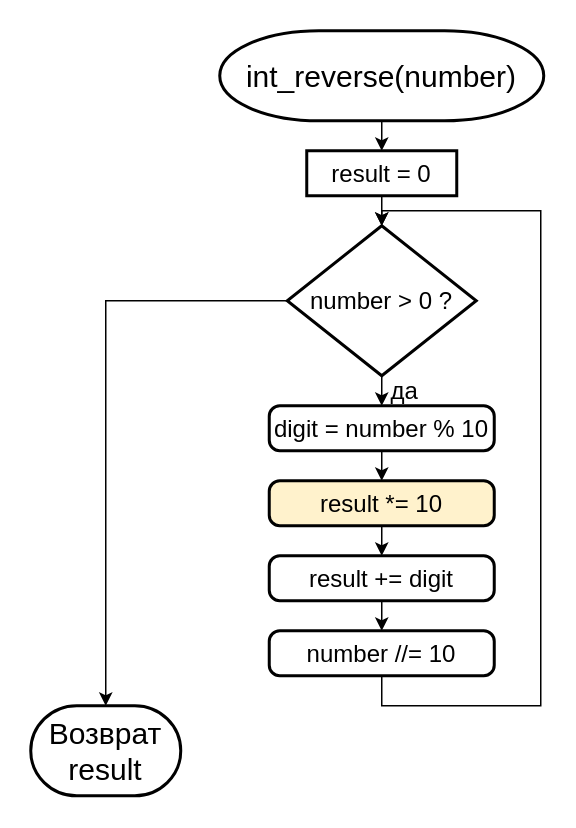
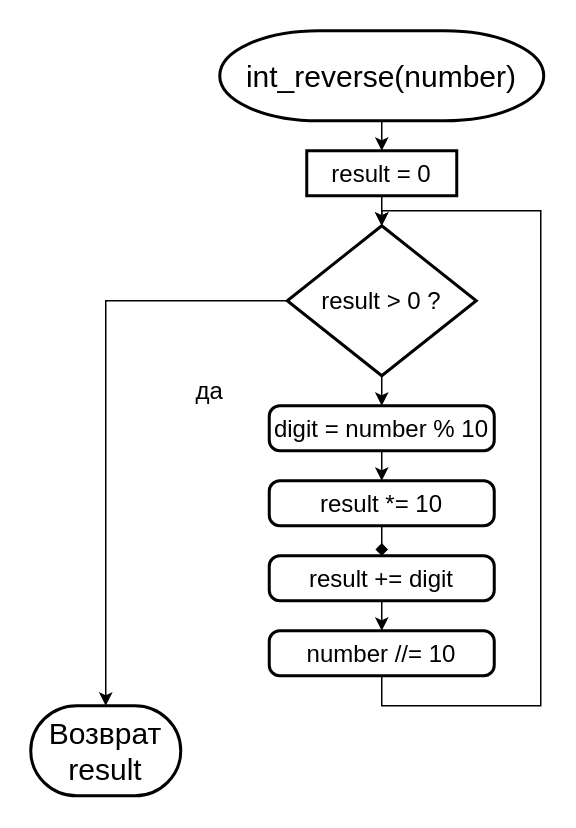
  <mxCell id="0" />
  <mxCell id="1" parent="0" />
  <mxCell id="2" style="edgeStyle=orthogonalEdgeStyle;rounded=0;orthogonalLoop=1;jettySize=auto;html=1;exitX=0.5;exitY=1;exitDx=0;exitDy=0;exitPerimeter=0;entryX=0.5;entryY=0;entryDx=0;entryDy=0;fontSize=16;" edge="1" parent="1" source="3" target="6"><mxGeometry relative="1" as="geometry" /></mxCell>
  <mxCell id="3" value="&lt;font style=&quot;font-size: 20px&quot;&gt;int_reverse(number)&lt;/font&gt;" style="strokeWidth=2;html=1;shape=mxgraph.flowchart.terminator;whiteSpace=wrap;" parent="1" vertex="1"><mxGeometry x="146" y="20" width="216" height="60" as="geometry" /></mxCell>
  <mxCell id="4" value="Возврат&lt;br&gt;result" style="strokeWidth=2;html=1;shape=mxgraph.flowchart.terminator;whiteSpace=wrap;fontSize=20;" parent="1" vertex="1"><mxGeometry x="20" y="470" width="100" height="60" as="geometry" /></mxCell>
  <mxCell id="5" style="edgeStyle=orthogonalEdgeStyle;rounded=0;orthogonalLoop=1;jettySize=auto;html=1;exitX=0.5;exitY=1;exitDx=0;exitDy=0;entryX=0.5;entryY=0;entryDx=0;entryDy=0;entryPerimeter=0;fontSize=16;" edge="1" parent="1" source="6" target="9"><mxGeometry relative="1" as="geometry" /></mxCell>
  <mxCell id="6" value="result = 0" style="whiteSpace=wrap;html=1;absoluteArcSize=1;arcSize=14;strokeWidth=2;fontSize=16;rounded=0;" vertex="1" parent="1"><mxGeometry x="204" y="100" width="100" height="30" as="geometry" /></mxCell>
  <mxCell id="7" style="edgeStyle=orthogonalEdgeStyle;rounded=0;orthogonalLoop=1;jettySize=auto;html=1;exitX=0.5;exitY=1;exitDx=0;exitDy=0;exitPerimeter=0;entryX=0.5;entryY=0;entryDx=0;entryDy=0;fontSize=16;" edge="1" parent="1" source="9" target="11"><mxGeometry relative="1" as="geometry" /></mxCell>
  <mxCell id="8" style="edgeStyle=orthogonalEdgeStyle;rounded=0;orthogonalLoop=1;jettySize=auto;html=1;exitX=0;exitY=0.5;exitDx=0;exitDy=0;exitPerimeter=0;entryX=0.5;entryY=0;entryDx=0;entryDy=0;entryPerimeter=0;fontSize=16;" edge="1" parent="1" source="9" target="4"><mxGeometry relative="1" as="geometry" /></mxCell>
- <mxCell id="9" value="number &amp;gt; 0 ?" style="strokeWidth=2;html=1;shape=mxgraph.flowchart.decision;whiteSpace=wrap;fontSize=16;" vertex="1" parent="1"><mxGeometry x="191" y="150" width="126" height="100" as="geometry" /></mxCell>
+ <mxCell id="9" value="result &amp;gt; 0 ?" style="strokeWidth=2;html=1;shape=mxgraph.flowchart.decision;whiteSpace=wrap;fontSize=16;" vertex="1" parent="1"><mxGeometry x="191" y="150" width="126" height="100" as="geometry" /></mxCell>
  <mxCell id="10" style="edgeStyle=orthogonalEdgeStyle;rounded=0;orthogonalLoop=1;jettySize=auto;html=1;exitX=0.5;exitY=1;exitDx=0;exitDy=0;entryX=0.5;entryY=0;entryDx=0;entryDy=0;fontSize=16;" edge="1" parent="1" source="11" target="13"><mxGeometry relative="1" as="geometry" /></mxCell>
  <mxCell id="11" value="digit = number % 10" style="rounded=1;whiteSpace=wrap;html=1;absoluteArcSize=1;arcSize=14;strokeWidth=2;fontSize=16;" vertex="1" parent="1"><mxGeometry x="179" y="270" width="150" height="30" as="geometry" /></mxCell>
- <mxCell id="12" style="edgeStyle=orthogonalEdgeStyle;rounded=0;orthogonalLoop=1;jettySize=auto;html=1;exitX=0.5;exitY=1;exitDx=0;exitDy=0;entryX=0.5;entryY=0;entryDx=0;entryDy=0;fontSize=16;" edge="1" parent="1" source="13" target="15"><mxGeometry relative="1" as="geometry" /></mxCell>
- <mxCell id="13" value="result *= 10" style="rounded=1;whiteSpace=wrap;html=1;absoluteArcSize=1;arcSize=14;strokeWidth=2;fontSize=16;fillColor=#fff2cc;" vertex="1" parent="1"><mxGeometry x="179" y="320" width="150" height="30" as="geometry" /></mxCell>
+ <mxCell id="12" style="edgeStyle=orthogonalEdgeStyle;rounded=0;orthogonalLoop=1;jettySize=auto;html=1;exitX=0.5;exitY=1;exitDx=0;exitDy=0;entryX=0.5;entryY=0;entryDx=0;entryDy=0;fontSize=16;endArrow=diamond;" edge="1" parent="1" source="13" target="15"><mxGeometry relative="1" as="geometry" /></mxCell>
+ <mxCell id="13" value="result *= 10" style="rounded=1;whiteSpace=wrap;html=1;absoluteArcSize=1;arcSize=14;strokeWidth=2;fontSize=16;" vertex="1" parent="1"><mxGeometry x="179" y="320" width="150" height="30" as="geometry" /></mxCell>
  <mxCell id="14" style="edgeStyle=orthogonalEdgeStyle;rounded=0;orthogonalLoop=1;jettySize=auto;html=1;exitX=0.5;exitY=1;exitDx=0;exitDy=0;entryX=0.5;entryY=0;entryDx=0;entryDy=0;fontSize=16;" edge="1" parent="1" source="15" target="17"><mxGeometry relative="1" as="geometry" /></mxCell>
  <mxCell id="15" value="result += digit" style="rounded=1;whiteSpace=wrap;html=1;absoluteArcSize=1;arcSize=14;strokeWidth=2;fontSize=16;" vertex="1" parent="1"><mxGeometry x="179" y="370" width="150" height="30" as="geometry" /></mxCell>
  <mxCell id="16" style="edgeStyle=orthogonalEdgeStyle;rounded=0;orthogonalLoop=1;jettySize=auto;html=1;exitX=0.5;exitY=1;exitDx=0;exitDy=0;entryX=0.5;entryY=0;entryDx=0;entryDy=0;entryPerimeter=0;fontSize=16;" edge="1" parent="1" source="17" target="9"><mxGeometry relative="1" as="geometry"><Array as="points"><mxPoint x="254" y="470" /><mxPoint x="360" y="470" /><mxPoint x="360" y="140" /><mxPoint x="254" y="140" /></Array></mxGeometry></mxCell>
  <mxCell id="17" value="number //= 10" style="rounded=1;whiteSpace=wrap;html=1;absoluteArcSize=1;arcSize=14;strokeWidth=2;fontSize=16;" vertex="1" parent="1"><mxGeometry x="179" y="420" width="150" height="30" as="geometry" /></mxCell>
- <mxCell id="18" value="да" style="text;html=1;align=center;verticalAlign=middle;resizable=0;points=[];autosize=1;strokeColor=none;fillColor=none;fontSize=16;" vertex="1" parent="1"><mxGeometry x="254" y="250" width="30" height="20" as="geometry" /></mxCell>
+ <mxCell id="18" value="да" style="text;html=1;align=center;verticalAlign=middle;resizable=0;points=[];autosize=1;strokeColor=none;fillColor=none;fontSize=16;" vertex="1" parent="1"><mxGeometry x="124" y="250" width="30" height="20" as="geometry" /></mxCell>
